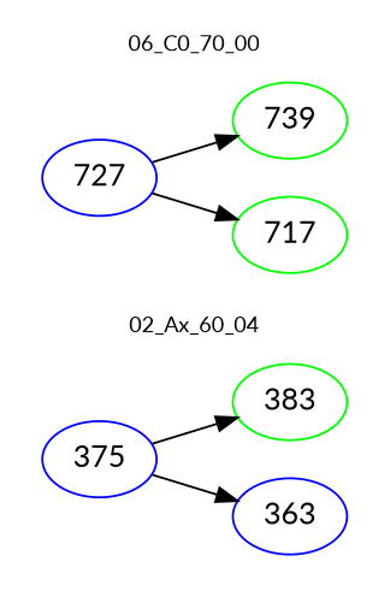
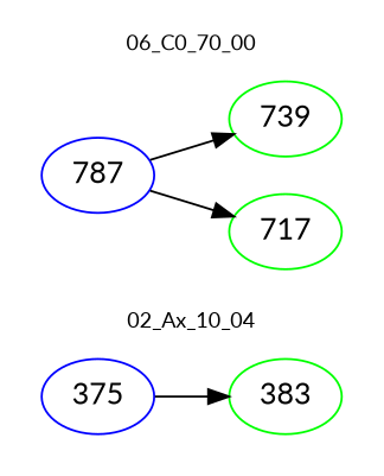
  digraph {
    fontname=Lato
    rankdir=LR
    node [color=blue fontname=Lato]
    edge [color=black fontname=Lato]
    n1 [label=375]
-   n2 [label=363]
    n3 [color=green label=383]
-   n4 [label=727]
+   n4 [label=787]
    n5 [color=green label=717]
    n6 [color=green label=739]
    subgraph cluster_1 {
      color=white
      fontsize=10
-     label="02_Ax_60_04"
+     label="02_Ax_10_04"
      n1
-     n2
      n3
    }
    subgraph cluster_2 {
      color=white
      fontsize=10
      label="06_C0_70_00"
      n4
      n5
      n6
    }
-   n1 -> n2
    n1 -> n3
    n4 -> n5
    n4 -> n6
  }
